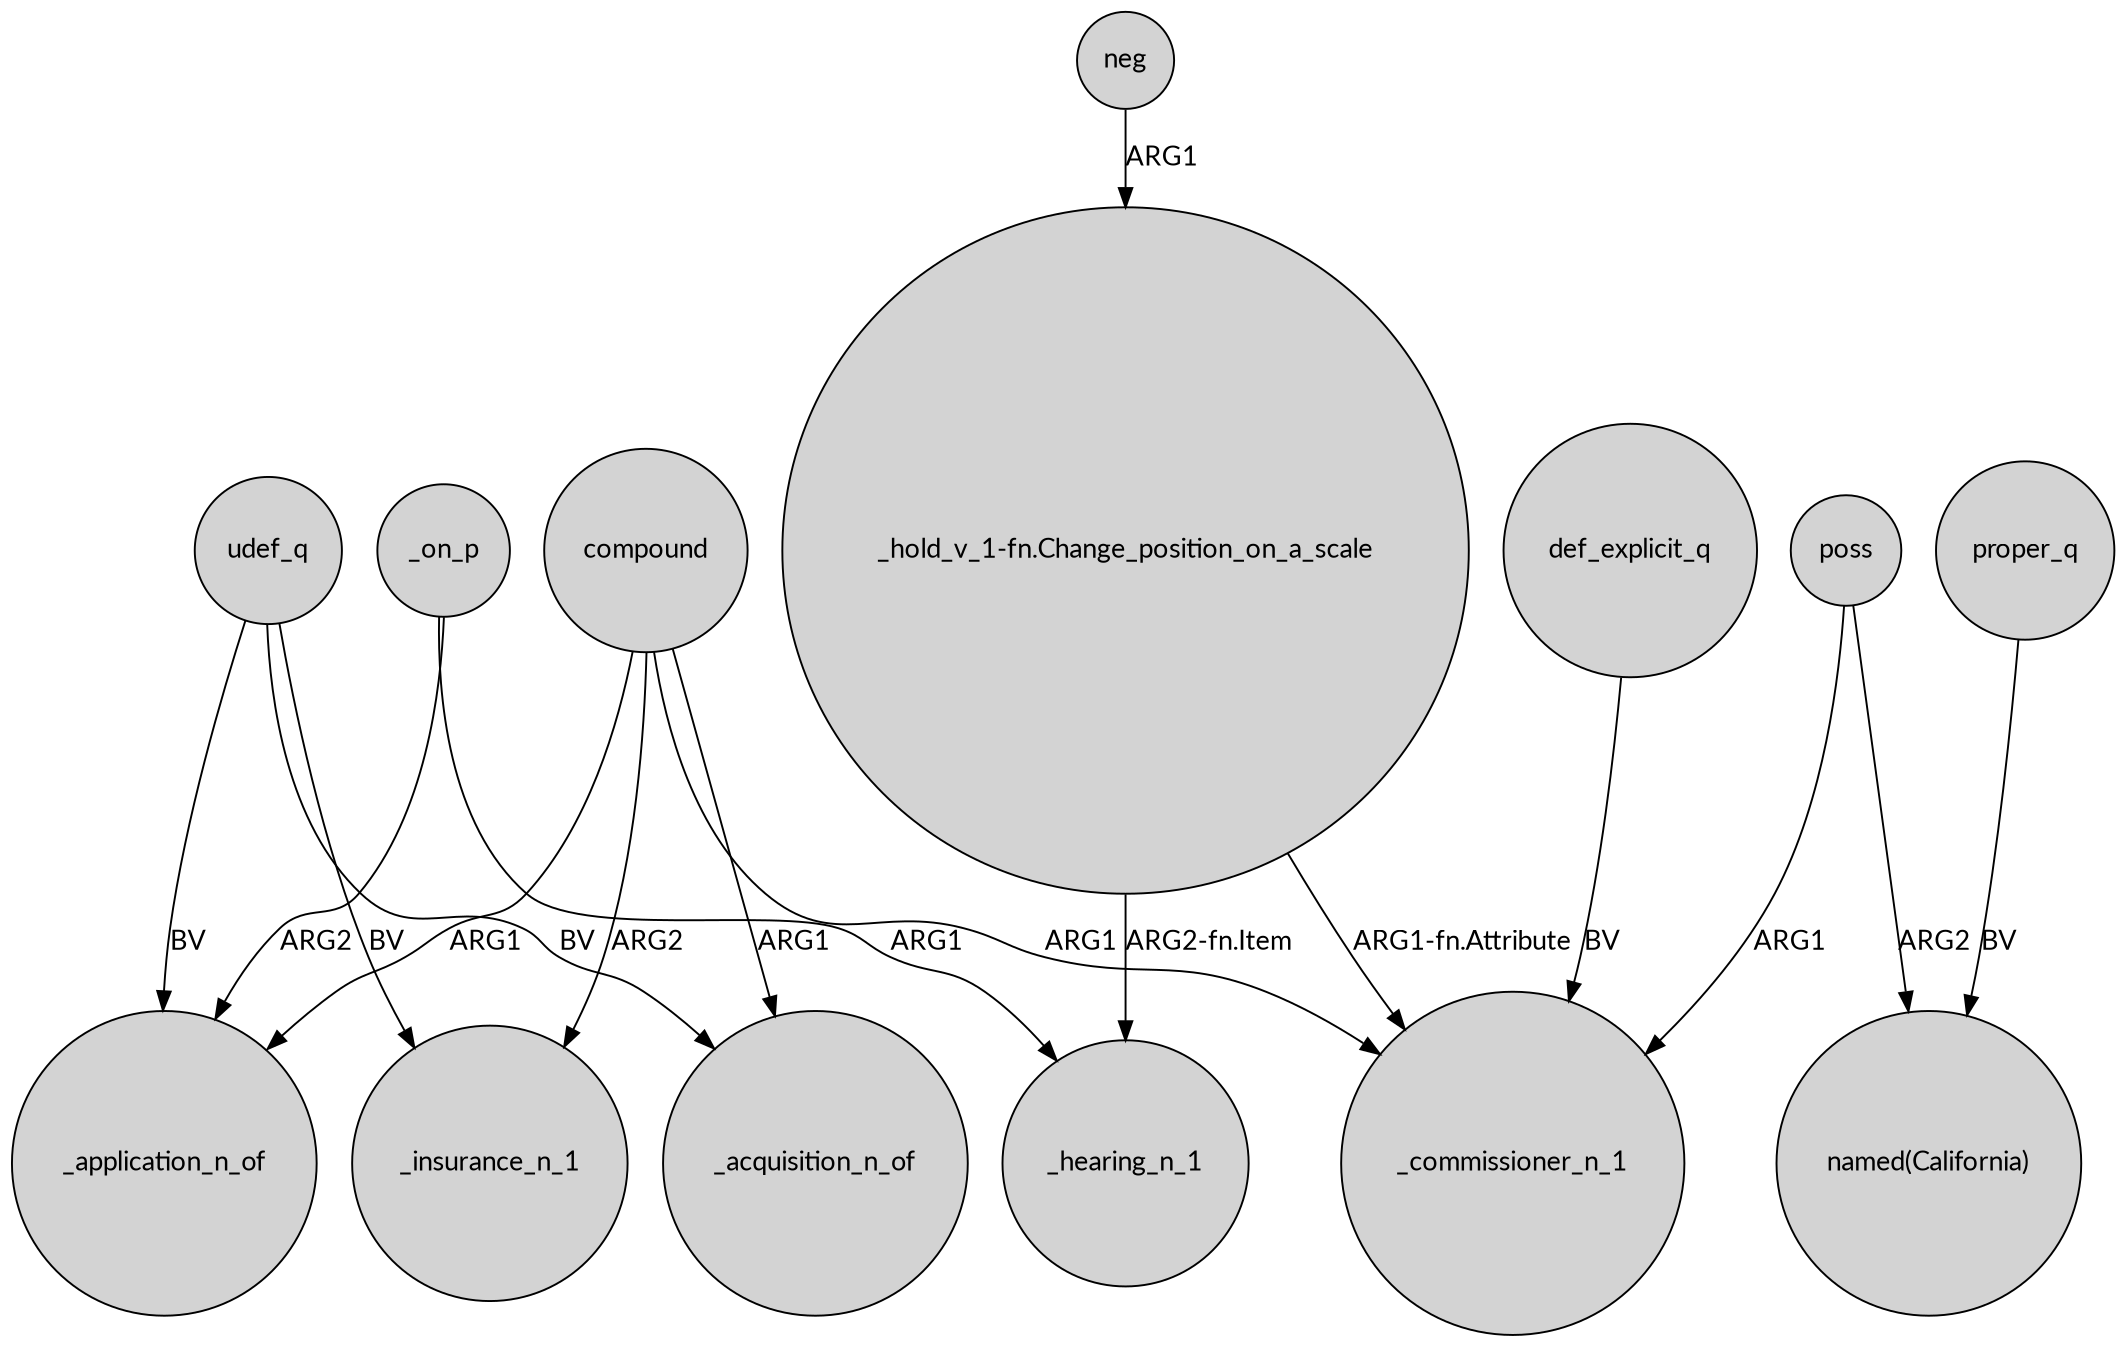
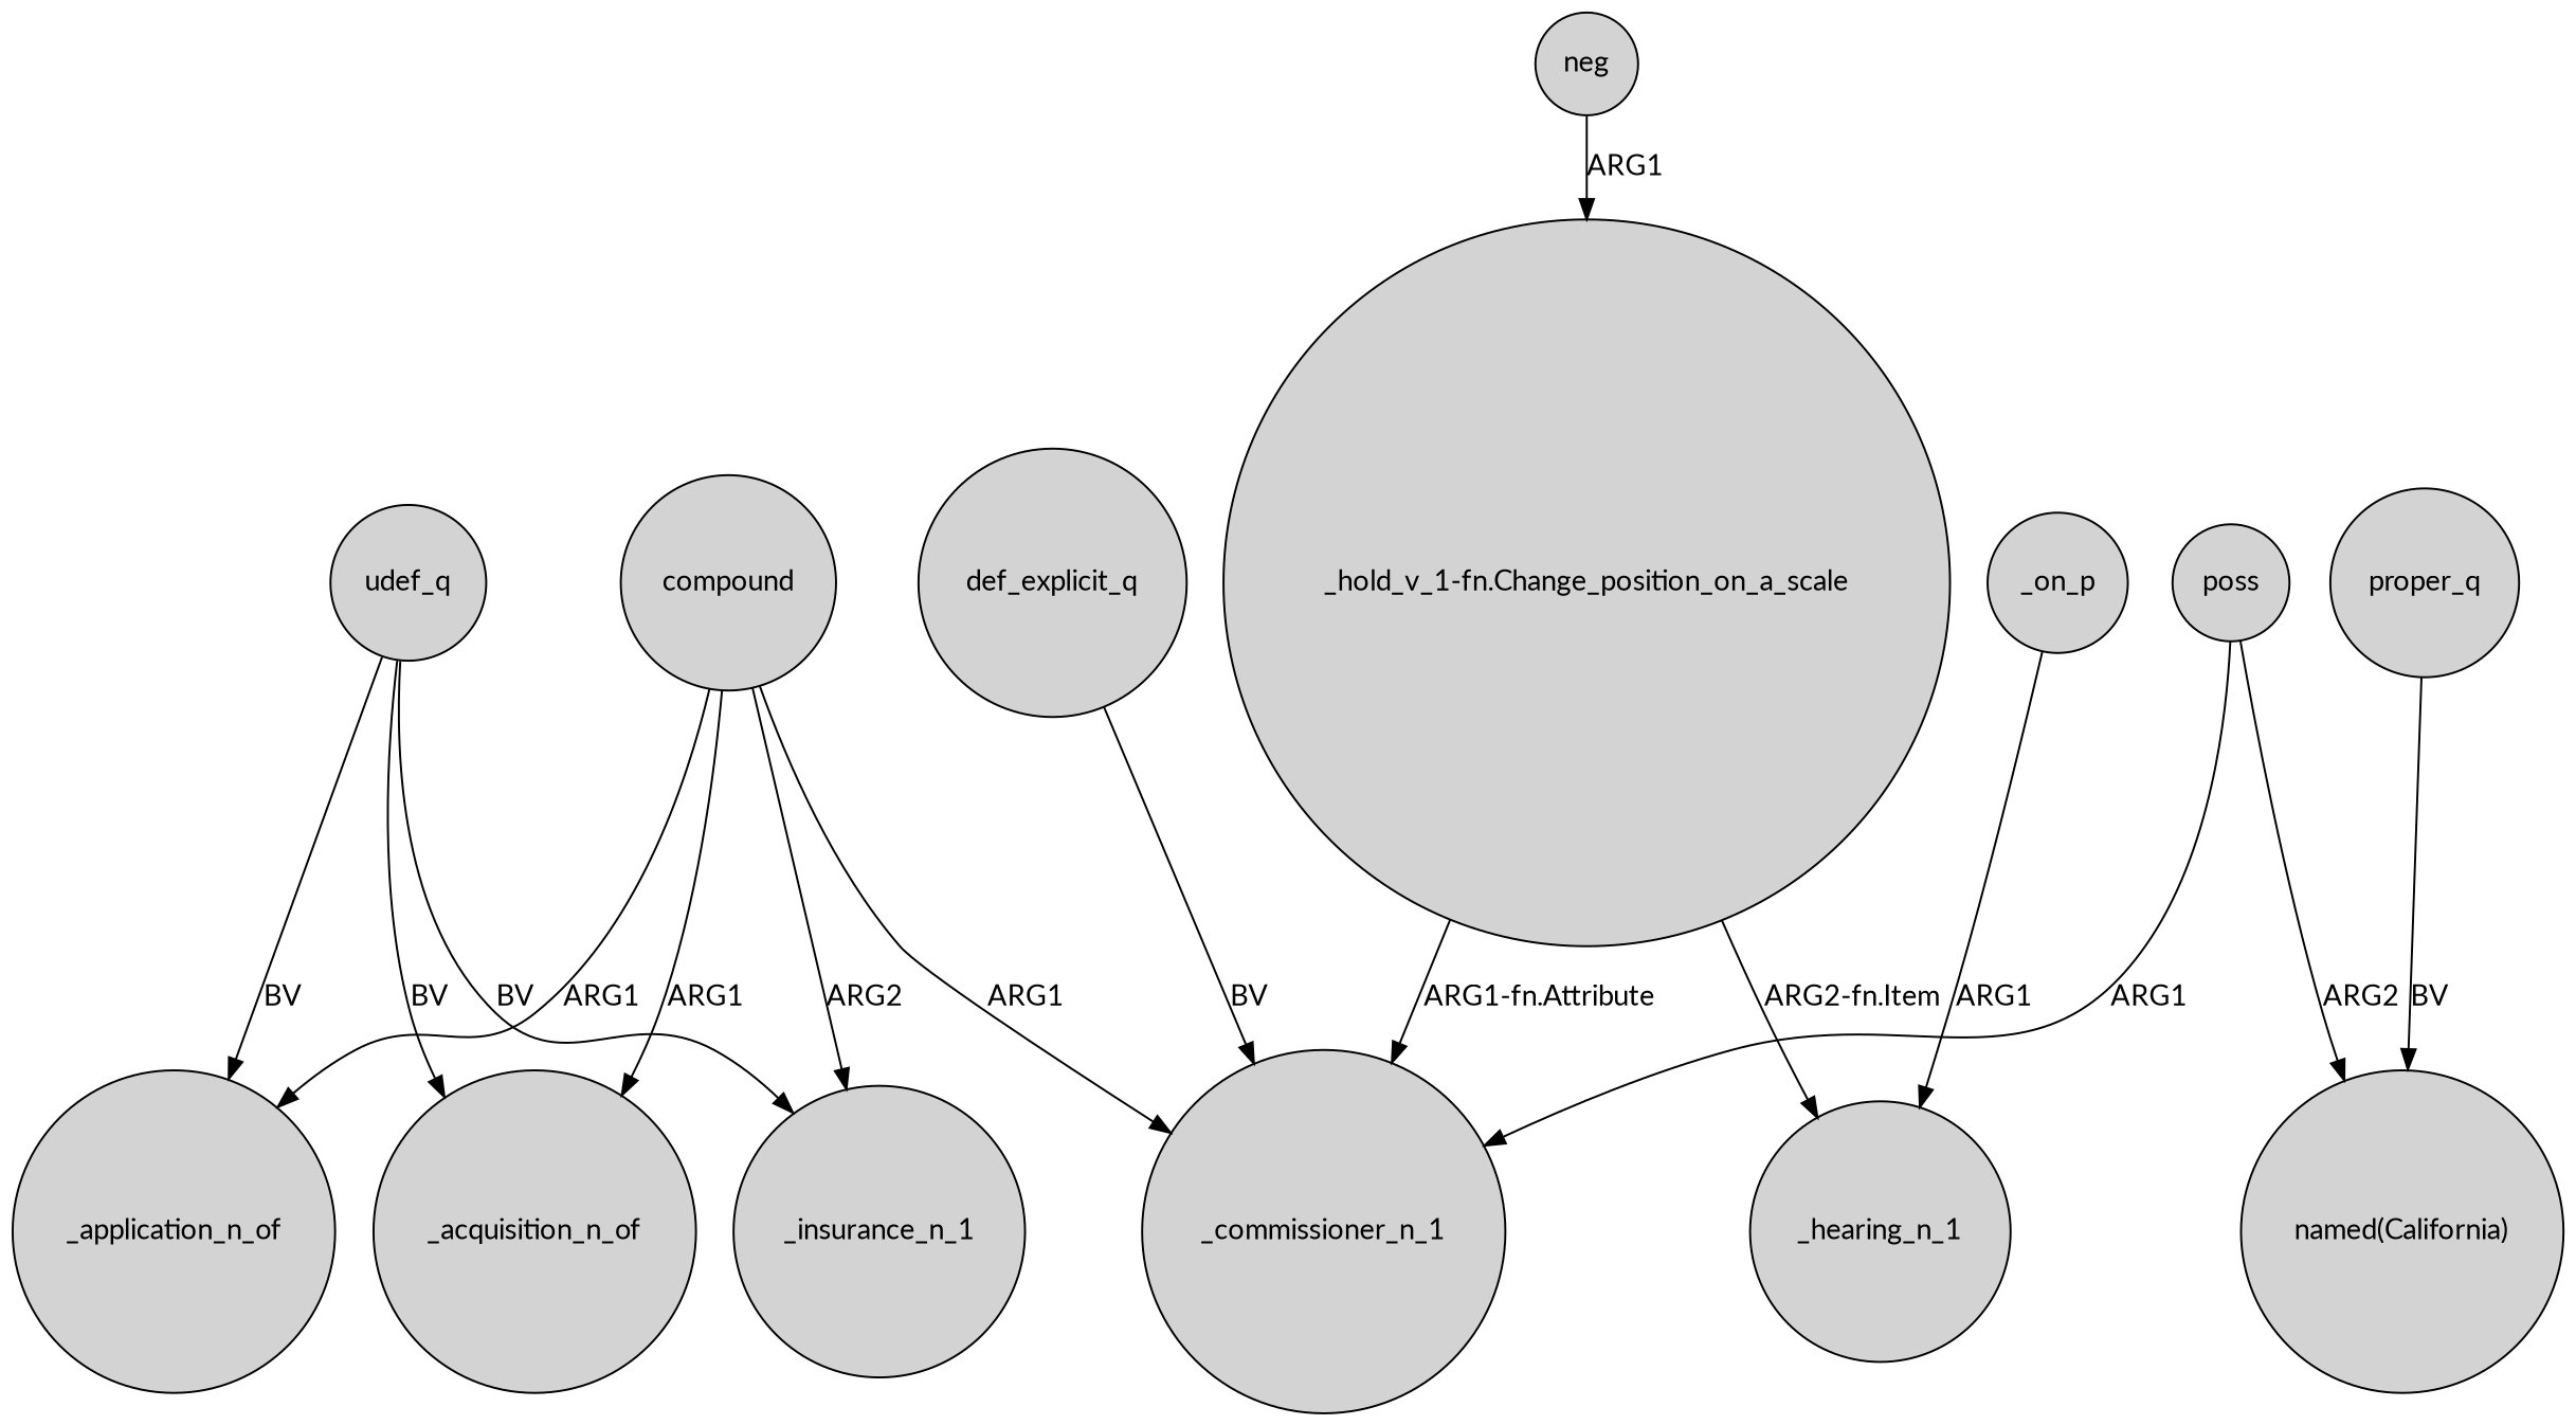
  digraph {
    fontname=Lato
    node [fontname=Lato shape=circle style=filled]
    edge [fontname=Lato]
    udef_q
    _insurance_n_1
    _application_n_of
    _acquisition_n_of
    poss
    "named(California)"
    _commissioner_n_1
    neg
    "_hold_v_1-fn.Change_position_on_a_scale"
    _hearing_n_1
    proper_q
    _on_p
    def_explicit_q
    compound
    udef_q -> _insurance_n_1 [label=BV]
    udef_q -> _application_n_of [label=BV]
    udef_q -> _acquisition_n_of [label=BV]
    poss -> "named(California)" [label=ARG2]
    poss -> _commissioner_n_1 [label=ARG1]
    neg -> "_hold_v_1-fn.Change_position_on_a_scale" [label=ARG1]
    "_hold_v_1-fn.Change_position_on_a_scale" -> _commissioner_n_1 [label="ARG1-fn.Attribute"]
    "_hold_v_1-fn.Change_position_on_a_scale" -> _hearing_n_1 [label="ARG2-fn.Item"]
    proper_q -> "named(California)" [label=BV]
-   _on_p -> _application_n_of [label=ARG2]
    _on_p -> _hearing_n_1 [label=ARG1]
    def_explicit_q -> _commissioner_n_1 [label=BV]
    compound -> _insurance_n_1 [label=ARG2]
    compound -> _application_n_of [label=ARG1]
    compound -> _acquisition_n_of [label=ARG1]
    compound -> _commissioner_n_1 [label=ARG1]
  }
